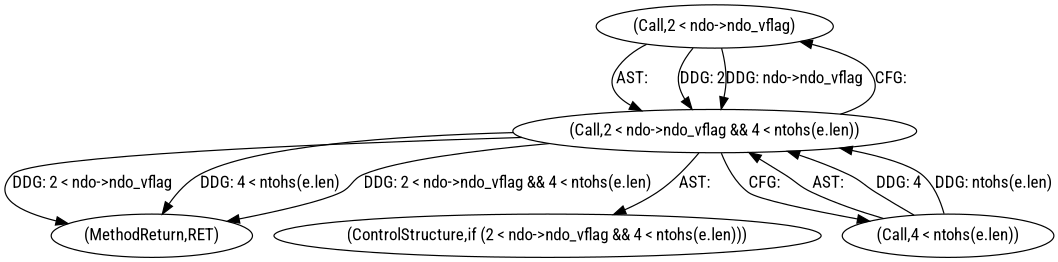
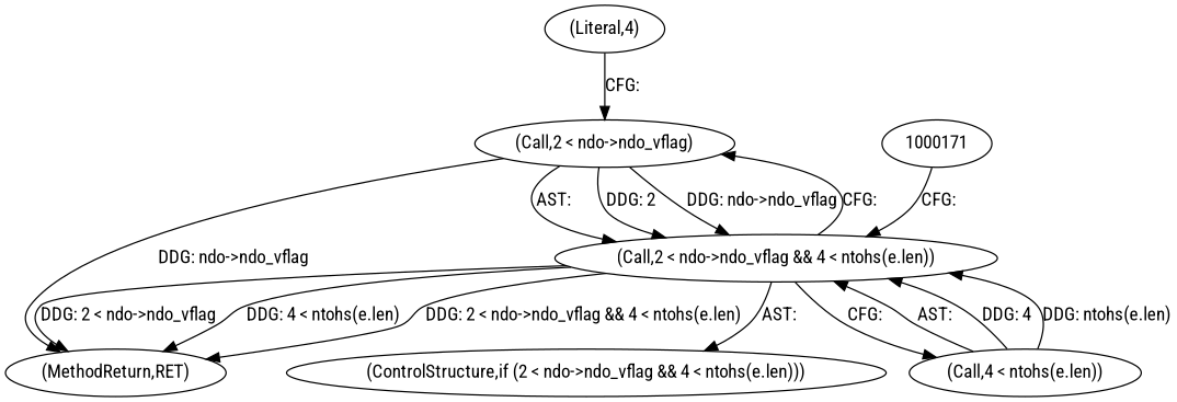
  digraph {
    fontname="Roboto Condensed"
    node [fontname="Roboto Condensed"]
    edge [fontname="Roboto Condensed"]
    n1 [label="(Call,2 < ndo->ndo_vflag)"]
    n2 [label="(Call,2 < ndo->ndo_vflag && 4 < ntohs(e.len))"]
    n3 [label="(MethodReturn,RET)"]
    n4 [label="(ControlStructure,if (2 < ndo->ndo_vflag && 4 < ntohs(e.len)))"]
    n5 [label="(Call,4 < ntohs(e.len))"]
+   n6 [label="(Literal,4)"]
+   1000171
    n1 -> n2 [label="AST: "]
    n1 -> n2 [label="DDG: 2"]
    n1 -> n2 [label="DDG: ndo->ndo_vflag"]
+   n1 -> n3 [label="DDG: ndo->ndo_vflag"]
    n2 -> n1 [label="CFG: "]
    n2 -> n3 [label="DDG: 2 < ndo->ndo_vflag"]
    n2 -> n3 [label="DDG: 4 < ntohs(e.len)"]
    n2 -> n3 [label="DDG: 2 < ndo->ndo_vflag && 4 < ntohs(e.len)"]
    n2 -> n4 [label="AST: "]
    n2 -> n5 [label="CFG: "]
    n5 -> n2 [label="AST: "]
    n5 -> n2 [label="DDG: 4"]
    n5 -> n2 [label="DDG: ntohs(e.len)"]
+   n6 -> n1 [label="CFG: "]
+   1000171 -> n2 [label="CFG: "]
  }
